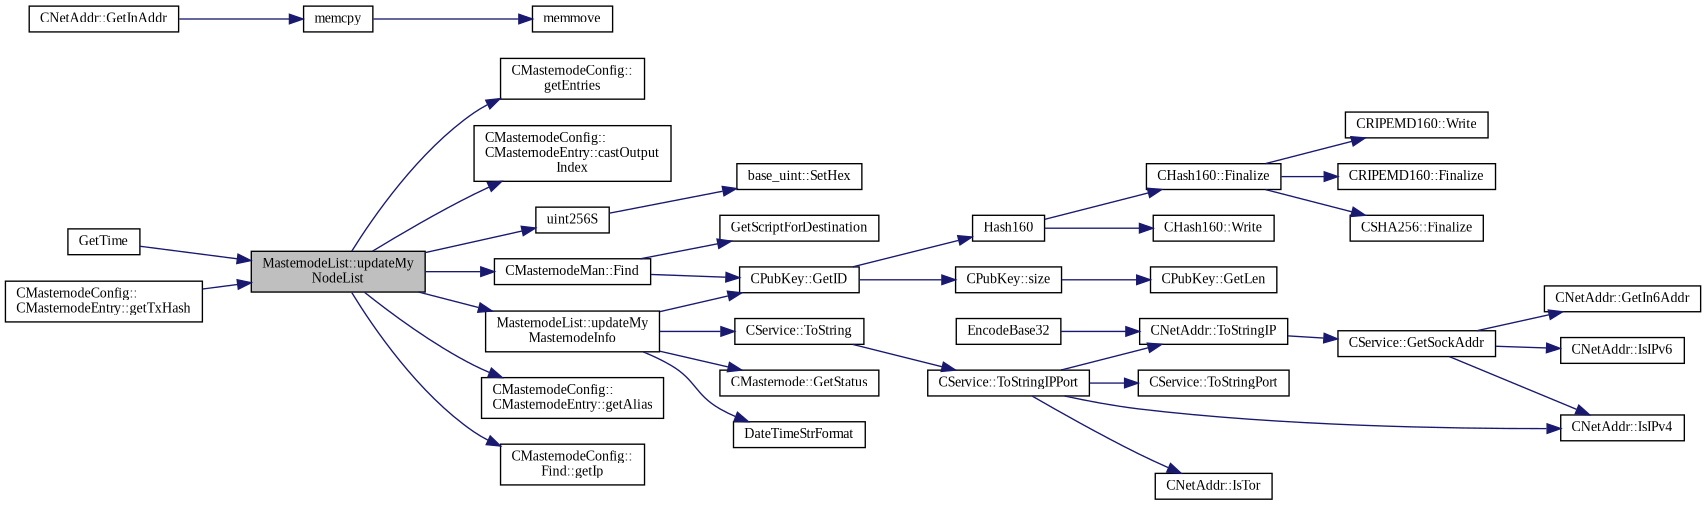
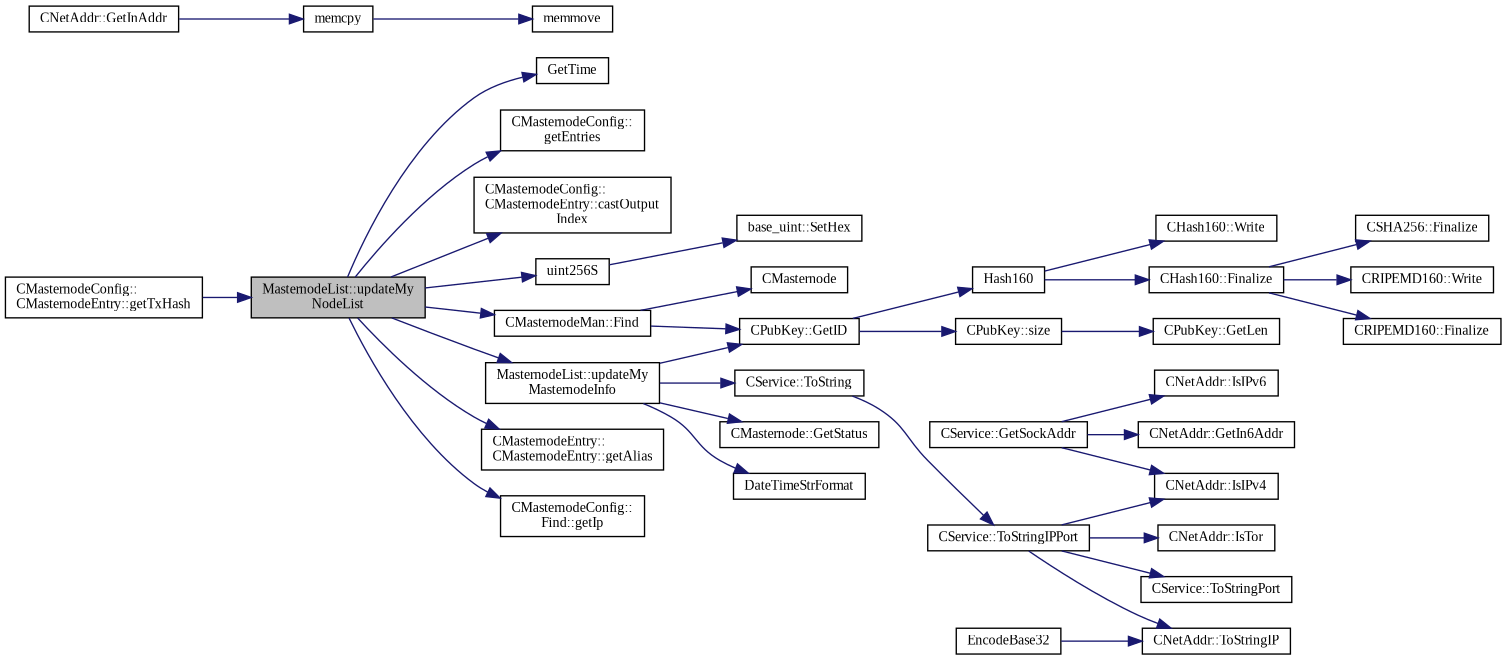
  digraph {
    fontname="Liberation Serif"
    rankdir=LR
    node [color=black fillcolor=white fontname="Liberation Serif" fontsize=10 shape=record style=filled]
    edge [color=midnightblue fontname="Liberation Serif" fontsize=10 labelfontname=Helvetica labelfontsize=10 style=solid]
    n1 [fillcolor=grey75 fontcolor=black height=0.2 label="MasternodeList::updateMy\lNodeList" width=0.4]
    n2 [height=0.2 label=GetTime width=0.4]
    n3 [height=0.2 label="CMasternodeConfig::\lgetEntries" width=0.4]
    n4 [height=0.2 label="CMasternodeConfig::\lCMasternodeEntry::castOutput\lIndex" width=0.4]
    n5 [height=0.2 label=uint256S width=0.4]
    n6 [height=0.2 label="CMasternodeMan::Find" width=0.4]
    n7 [height=0.2 label="MasternodeList::updateMy\lMasternodeInfo" width=0.4]
-   n8 [height=0.2 label="CMasternodeConfig::\lCMasternodeEntry::getAlias" width=0.4]
+   n8 [height=0.2 label="CMasternodeEntry::\lCMasternodeEntry::getAlias" width=0.4]
    n9 [height=0.2 label="CMasternodeConfig::\lFind::getIp" width=0.4]
    n10 [height=0.2 label="base_uint::SetHex" width=0.4]
    n11 [height=0.2 label="CMasternodeConfig::\lCMasternodeEntry::getTxHash" width=0.4]
-   n12 [height=0.2 label=GetScriptForDestination width=0.4]
+   n12 [height=0.2 label=CMasternode width=0.4]
    n13 [height=0.2 label="CPubKey::GetID" width=0.4]
    n14 [height=0.2 label="CService::ToString" width=0.4]
    n15 [height=0.2 label="CMasternode::GetStatus" width=0.4]
    n16 [height=0.2 label=DateTimeStrFormat width=0.4]
    n17 [height=0.2 label=Hash160 width=0.4]
    n18 [height=0.2 label="CPubKey::size" width=0.4]
    n19 [height=0.2 label="CHash160::Write" width=0.4]
    n20 [height=0.2 label="CHash160::Finalize" width=0.4]
    n21 [height=0.2 label="CPubKey::GetLen" width=0.4]
    n22 [height=0.2 label="CSHA256::Finalize" width=0.4]
    n23 [height=0.2 label="CRIPEMD160::Write" width=0.4]
    n24 [height=0.2 label="CRIPEMD160::Finalize" width=0.4]
    n25 [height=0.2 label="CService::ToStringIPPort" width=0.4]
    n26 [height=0.2 label="CNetAddr::IsIPv4" width=0.4]
    n27 [height=0.2 label="CNetAddr::IsTor" width=0.4]
    n28 [height=0.2 label="CNetAddr::ToStringIP" width=0.4]
    n29 [height=0.2 label="CService::ToStringPort" width=0.4]
    n30 [height=0.2 label="CService::GetSockAddr" width=0.4]
    n31 [height=0.2 label=EncodeBase32 width=0.4]
    n32 [height=0.2 label="CNetAddr::IsIPv6" width=0.4]
    n33 [height=0.2 label="CNetAddr::GetIn6Addr" width=0.4]
    n34 [height=0.2 label="CNetAddr::GetInAddr" width=0.4]
    n35 [height=0.2 label=memcpy width=0.4]
    n36 [height=0.2 label=memmove width=0.4]
-   n2 -> n1
+   n1 -> n2
    n1 -> n3
    n1 -> n4
    n1 -> n5
    n1 -> n6
    n1 -> n7
    n1 -> n8
    n1 -> n9
    n5 -> n10
    n6 -> n12
    n6 -> n13
    n7 -> n13
    n7 -> n14
    n7 -> n15
    n7 -> n16
    n11 -> n1
    n13 -> n17
    n13 -> n18
    n14 -> n25
    n17 -> n19
    n17 -> n20
    n18 -> n21
    n20 -> n22
    n20 -> n23
    n20 -> n24
    n25 -> n26
    n25 -> n27
    n25 -> n28
    n25 -> n29
-   n28 -> n30
    n30 -> n26
    n30 -> n32
    n30 -> n33
    n31 -> n28
    n34 -> n35
    n35 -> n36
  }
